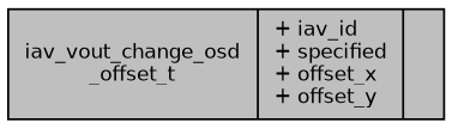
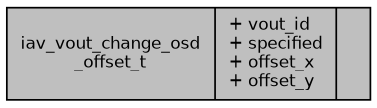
  digraph {
    rankdir=LR
-   n1 [color=black fillcolor=grey75 fontcolor=black fontname=Helvetica fontsize=10 height=0.2 label="{iav_vout_change_osd\l_offset_t\n|+ iav_id\l+ specified\l+ offset_x\l+ offset_y\l|}" shape=record style=filled width=0.4]
+   n1 [color=black fillcolor=grey75 fontcolor=black fontname=Helvetica fontsize=10 height=0.2 label="{iav_vout_change_osd\l_offset_t\n|+ vout_id\l+ specified\l+ offset_x\l+ offset_y\l|}" shape=record style=filled width=0.4]
  }
